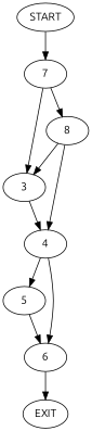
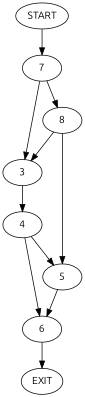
  digraph {
    fontname=Ubuntu
    node [fontname=Ubuntu]
    edge [fontname=Ubuntu]
    n1 [label=START]
    n2 [label=7]
    n3 [label=8]
    3
    n5 [label=EXIT]
    4
    5
    6
    n1 -> n2
    n2 -> n3
    n2 -> 3
    n3 -> 3
-   n3 -> 4
+   n3 -> 5
    3 -> 4
    4 -> 5
    4 -> 6
    5 -> 6
    6 -> n5
  }
